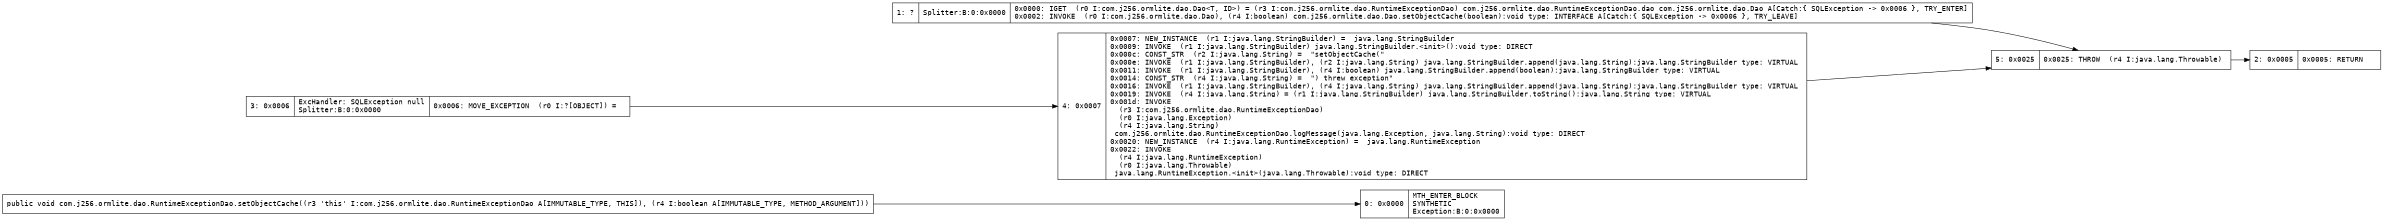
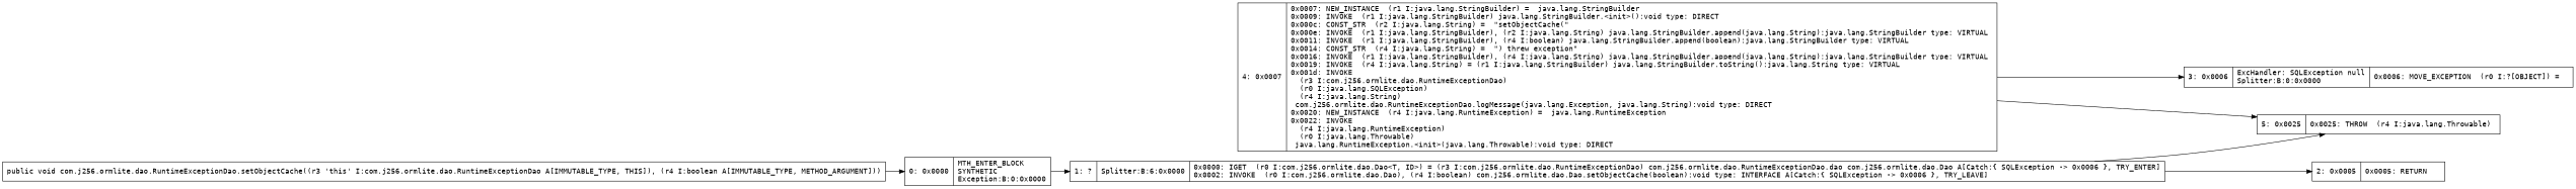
  digraph {
    fontname="DejaVu Sans Mono"
    rankdir=LR
    node [fontname="DejaVu Sans Mono" shape=record]
    edge [fontname="DejaVu Sans Mono"]
    n1 [label="{0\:\ 0x0000|MTH_ENTER_BLOCK\lSYNTHETIC\lException:B:0:0x0000\l}"]
-   n2 [label="{1\:\ ?|Splitter:B:0:0x0000\l|0x0000: IGET  (r0 I:com.j256.ormlite.dao.Dao\<T, ID\>) = (r3 I:com.j256.ormlite.dao.RuntimeExceptionDao) com.j256.ormlite.dao.RuntimeExceptionDao.dao com.j256.ormlite.dao.Dao A[Catch:\{ SQLException \-\> 0x0006 \}, TRY_ENTER]\l0x0002: INVOKE  (r0 I:com.j256.ormlite.dao.Dao), (r4 I:boolean) com.j256.ormlite.dao.Dao.setObjectCache(boolean):void type: INTERFACE A[Catch:\{ SQLException \-\> 0x0006 \}, TRY_LEAVE]\l}"]
+   n2 [label="{1\:\ ?|Splitter:B:6:0x0000\l|0x0000: IGET  (r0 I:com.j256.ormlite.dao.Dao\<T, ID\>) = (r3 I:com.j256.ormlite.dao.RuntimeExceptionDao) com.j256.ormlite.dao.RuntimeExceptionDao.dao com.j256.ormlite.dao.Dao A[Catch:\{ SQLException \-\> 0x0006 \}, TRY_ENTER]\l0x0002: INVOKE  (r0 I:com.j256.ormlite.dao.Dao), (r4 I:boolean) com.j256.ormlite.dao.Dao.setObjectCache(boolean):void type: INTERFACE A[Catch:\{ SQLException \-\> 0x0006 \}, TRY_LEAVE]\l}"]
    n3 [label="{2\:\ 0x0005|0x0005: RETURN   \l}"]
    n4 [label="{5\:\ 0x0025|0x0025: THROW  (r4 I:java.lang.Throwable) \l}"]
    n5 [label="{3\:\ 0x0006|ExcHandler: SQLException null\lSplitter:B:0:0x0000\l|0x0006: MOVE_EXCEPTION  (r0 I:?[OBJECT]) =  \l}"]
-   n6 [label="{4\:\ 0x0007|0x0007: NEW_INSTANCE  (r1 I:java.lang.StringBuilder) =  java.lang.StringBuilder \l0x0009: INVOKE  (r1 I:java.lang.StringBuilder) java.lang.StringBuilder.\<init\>():void type: DIRECT \l0x000c: CONST_STR  (r2 I:java.lang.String) =  \"setObjectCache(\" \l0x000e: INVOKE  (r1 I:java.lang.StringBuilder), (r2 I:java.lang.String) java.lang.StringBuilder.append(java.lang.String):java.lang.StringBuilder type: VIRTUAL \l0x0011: INVOKE  (r1 I:java.lang.StringBuilder), (r4 I:boolean) java.lang.StringBuilder.append(boolean):java.lang.StringBuilder type: VIRTUAL \l0x0014: CONST_STR  (r4 I:java.lang.String) =  \") threw exception\" \l0x0016: INVOKE  (r1 I:java.lang.StringBuilder), (r4 I:java.lang.String) java.lang.StringBuilder.append(java.lang.String):java.lang.StringBuilder type: VIRTUAL \l0x0019: INVOKE  (r4 I:java.lang.String) = (r1 I:java.lang.StringBuilder) java.lang.StringBuilder.toString():java.lang.String type: VIRTUAL \l0x001d: INVOKE  \l  (r3 I:com.j256.ormlite.dao.RuntimeExceptionDao)\l  (r0 I:java.lang.Exception)\l  (r4 I:java.lang.String)\l com.j256.ormlite.dao.RuntimeExceptionDao.logMessage(java.lang.Exception, java.lang.String):void type: DIRECT \l0x0020: NEW_INSTANCE  (r4 I:java.lang.RuntimeException) =  java.lang.RuntimeException \l0x0022: INVOKE  \l  (r4 I:java.lang.RuntimeException)\l  (r0 I:java.lang.Throwable)\l java.lang.RuntimeException.\<init\>(java.lang.Throwable):void type: DIRECT \l}"]
+   n6 [label="{4\:\ 0x0007|0x0007: NEW_INSTANCE  (r1 I:java.lang.StringBuilder) =  java.lang.StringBuilder \l0x0009: INVOKE  (r1 I:java.lang.StringBuilder) java.lang.StringBuilder.\<init\>():void type: DIRECT \l0x000c: CONST_STR  (r2 I:java.lang.String) =  \"setObjectCache(\" \l0x000e: INVOKE  (r1 I:java.lang.StringBuilder), (r2 I:java.lang.String) java.lang.StringBuilder.append(java.lang.String):java.lang.StringBuilder type: VIRTUAL \l0x0011: INVOKE  (r1 I:java.lang.StringBuilder), (r4 I:boolean) java.lang.StringBuilder.append(boolean):java.lang.StringBuilder type: VIRTUAL \l0x0014: CONST_STR  (r4 I:java.lang.String) =  \") threw exception\" \l0x0016: INVOKE  (r1 I:java.lang.StringBuilder), (r4 I:java.lang.String) java.lang.StringBuilder.append(java.lang.String):java.lang.StringBuilder type: VIRTUAL \l0x0019: INVOKE  (r4 I:java.lang.String) = (r1 I:java.lang.StringBuilder) java.lang.StringBuilder.toString():java.lang.String type: VIRTUAL \l0x001d: INVOKE  \l  (r3 I:com.j256.ormlite.dao.RuntimeExceptionDao)\l  (r0 I:java.lang.SQLException)\l  (r4 I:java.lang.String)\l com.j256.ormlite.dao.RuntimeExceptionDao.logMessage(java.lang.Exception, java.lang.String):void type: DIRECT \l0x0020: NEW_INSTANCE  (r4 I:java.lang.RuntimeException) =  java.lang.RuntimeException \l0x0022: INVOKE  \l  (r4 I:java.lang.RuntimeException)\l  (r0 I:java.lang.Throwable)\l java.lang.RuntimeException.\<init\>(java.lang.Throwable):void type: DIRECT \l}"]
    n7 [label="{public void com.j256.ormlite.dao.RuntimeExceptionDao.setObjectCache((r3 'this' I:com.j256.ormlite.dao.RuntimeExceptionDao A[IMMUTABLE_TYPE, THIS]), (r4 I:boolean A[IMMUTABLE_TYPE, METHOD_ARGUMENT])) }"]
-   n4 -> n3
+   n1 -> n2
+   n2 -> n3
    n2 -> n4
-   n5 -> n6
+   n6 -> n5
    n6 -> n4
    n7 -> n1
  }
